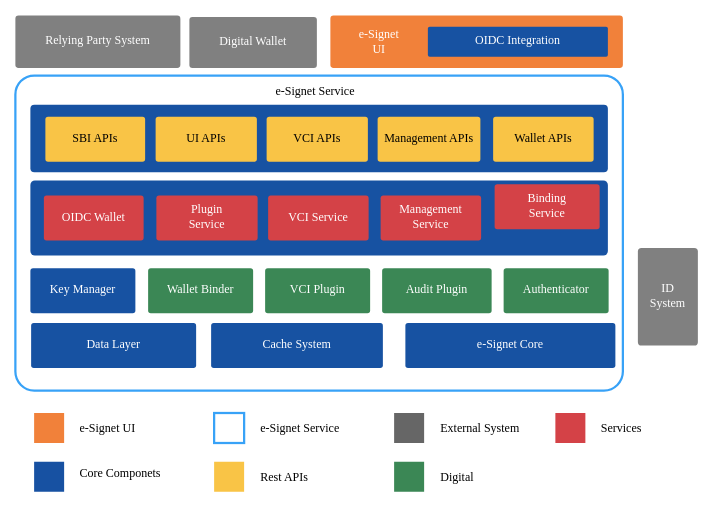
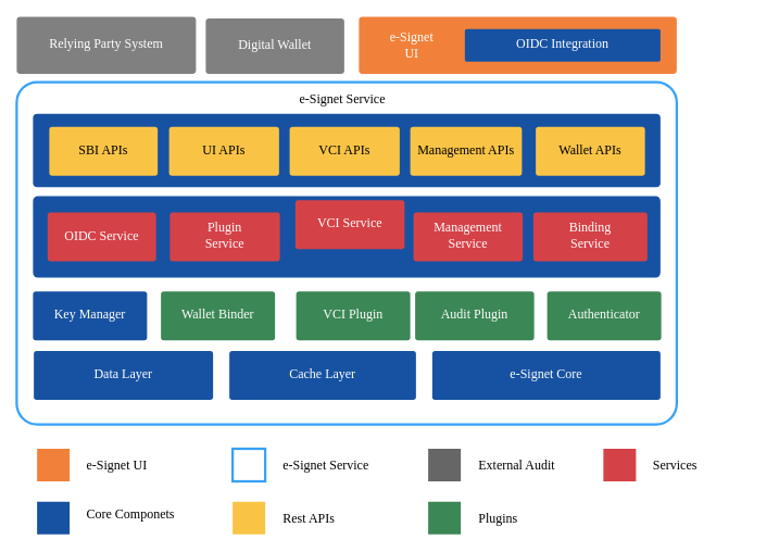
  <mxCell id="0" />
  <mxCell id="1" parent="0" />
  <mxCell id="2" value="" style="rounded=1;whiteSpace=wrap;html=1;strokeColor=#38a2f7;fillColor=none;fontFamily=Montserrat-Semibold;fontSize=12;fontStyle=0;fontColor=#FFFFFF;fontSource=https%3A%2F%2Ffonts.googleapis.com%2Fcss%3Ffamily%3DMontserrat-Semibold;shadow=0;strokeWidth=3;arcSize=6;spacing=3;spacingTop=-5;gradientColor=none;" parent="1" vertex="1"><mxGeometry x="20" y="100" width="810" height="420" as="geometry" /></mxCell>
  <mxCell id="3" value="" style="rounded=1;whiteSpace=wrap;html=1;strokeColor=none;fillColor=#f1813a;fontFamily=Montserrat-Semibold;fontSize=12;fontStyle=0;fontColor=#FFFFFF;fontSource=https%3A%2F%2Ffonts.googleapis.com%2Fcss%3Ffamily%3DMontserrat-Semibold;shadow=0;strokeWidth=3;arcSize=6;spacing=3;spacingTop=-5;gradientColor=none;" parent="1" vertex="1"><mxGeometry x="440" y="20" width="390" height="70" as="geometry" /></mxCell>
  <mxCell id="4" value="&lt;font style=&quot;font-size: 16px;&quot;&gt;Relying Party System&lt;/font&gt;" style="rounded=1;whiteSpace=wrap;html=1;strokeColor=none;fillColor=#808080;fontFamily=Montserrat-Semibold;fontSize=12;fontStyle=0;fontColor=#FFFFFF;fontSource=https%3A%2F%2Ffonts.googleapis.com%2Fcss%3Ffamily%3DMontserrat-Semibold;align=center;verticalAlign=middle;shadow=0;strokeWidth=3;arcSize=6;spacing=3;spacingTop=-5;gradientColor=none;" parent="1" vertex="1"><mxGeometry x="20" y="20" width="220" height="70" as="geometry" /></mxCell>
  <mxCell id="5" value="" style="rounded=1;whiteSpace=wrap;html=1;fillColor=#1752a2;strokeColor=none;fontFamily=Montserrat-Semibold;fontSize=12;fontStyle=0;fontColor=#FFFFFF;fontSource=https%3A%2F%2Ffonts.googleapis.com%2Fcss%3Ffamily%3DMontserrat-Semibold;shadow=0;strokeWidth=3;arcSize=6;spacing=3;spacingTop=-5;gradientColor=none;" parent="1" vertex="1"><mxGeometry x="40" y="139" width="770" height="90" as="geometry" /></mxCell>
  <mxCell id="6" value="&lt;font color=&quot;#000000&quot; style=&quot;font-size: 16px;&quot;&gt;SBI APIs&lt;/font&gt;" style="rounded=1;whiteSpace=wrap;html=1;fillColor=#f9c446;strokeColor=none;fontFamily=Montserrat-Semibold;fontSize=12;fontStyle=0;fontColor=#FFFFFF;fontSource=https%3A%2F%2Ffonts.googleapis.com%2Fcss%3Ffamily%3DMontserrat-Semibold;shadow=0;strokeWidth=3;arcSize=6;spacing=3;spacingTop=-5;gradientColor=none;" parent="1" vertex="1"><mxGeometry x="60" y="155" width="133" height="60" as="geometry" /></mxCell>
  <mxCell id="7" value="" style="rounded=1;whiteSpace=wrap;html=1;fillColor=#1752a2;strokeColor=none;fontFamily=Montserrat-Semibold;fontSize=12;fontStyle=0;fontColor=#FFFFFF;fontSource=https%3A%2F%2Ffonts.googleapis.com%2Fcss%3Ffamily%3DMontserrat-Semibold;shadow=0;strokeWidth=3;arcSize=6;spacing=3;spacingTop=-5;gradientColor=none;" parent="1" vertex="1"><mxGeometry x="40" y="240" width="770" height="100" as="geometry" /></mxCell>
- <mxCell id="8" value="OIDC Wallet" style="rounded=1;whiteSpace=wrap;html=1;fillColor=#d44247;strokeColor=none;fontFamily=Montserrat-Semibold;fontSize=16;fontStyle=0;fontColor=#FFFFFF;fontSource=https%3A%2F%2Ffonts.googleapis.com%2Fcss%3Ffamily%3DMontserrat-Semibold;shadow=0;strokeWidth=3;arcSize=6;spacing=3;spacingTop=-5;gradientColor=none;" parent="1" vertex="1"><mxGeometry x="58" y="260" width="133" height="60" as="geometry" /></mxCell>
+ <mxCell id="8" value="OIDC Service" style="rounded=1;whiteSpace=wrap;html=1;fillColor=#d44247;strokeColor=none;fontFamily=Montserrat-Semibold;fontSize=16;fontStyle=0;fontColor=#FFFFFF;fontSource=https%3A%2F%2Ffonts.googleapis.com%2Fcss%3Ffamily%3DMontserrat-Semibold;shadow=0;strokeWidth=3;arcSize=6;spacing=3;spacingTop=-5;gradientColor=none;" parent="1" vertex="1"><mxGeometry x="58" y="260" width="133" height="60" as="geometry" /></mxCell>
  <mxCell id="9" value="Key Manager" style="rounded=1;whiteSpace=wrap;html=1;strokeColor=none;fontFamily=Montserrat-Semibold;fontSize=16;fontStyle=0;fillColor=#1752a2;fontColor=#FFFFFF;fontSource=https%3A%2F%2Ffonts.googleapis.com%2Fcss%3Ffamily%3DMontserrat-Semibold;shadow=0;strokeWidth=3;arcSize=6;spacing=3;spacingTop=-5;gradientColor=none;" parent="1" vertex="1"><mxGeometry x="40" y="357" width="140" height="60" as="geometry" /></mxCell>
  <mxCell id="10" value="Data Layer" style="rounded=1;whiteSpace=wrap;html=1;strokeColor=none;fontFamily=Montserrat-Semibold;fontSize=16;fontStyle=0;fillColor=#1752a2;fontColor=#FFFFFF;fontSource=https%3A%2F%2Ffonts.googleapis.com%2Fcss%3Ffamily%3DMontserrat-Semibold;shadow=0;strokeWidth=3;arcSize=6;spacing=3;spacingTop=-5;gradientColor=none;" parent="1" vertex="1"><mxGeometry x="41" y="430" width="220" height="60" as="geometry" /></mxCell>
- <mxCell id="11" value="Cache System" style="rounded=1;whiteSpace=wrap;html=1;strokeColor=none;fontFamily=Montserrat-Semibold;fontSize=16;fontStyle=0;fillColor=#1752a2;fontColor=#FFFFFF;fontSource=https%3A%2F%2Ffonts.googleapis.com%2Fcss%3Ffamily%3DMontserrat-Semibold;shadow=0;strokeWidth=3;arcSize=6;spacing=3;spacingTop=-5;gradientColor=none;" parent="1" vertex="1"><mxGeometry x="281" y="430" width="229" height="60" as="geometry" /></mxCell>
- <mxCell id="12" value="e-Signet Core" style="rounded=1;whiteSpace=wrap;html=1;strokeColor=none;fontFamily=Montserrat-Semibold;fontSize=16;fontStyle=0;fillColor=#1752a2;fontColor=#FFFFFF;fontSource=https%3A%2F%2Ffonts.googleapis.com%2Fcss%3Ffamily%3DMontserrat-Semibold;shadow=0;strokeWidth=3;arcSize=6;spacing=3;spacingTop=-5;gradientColor=none;" parent="1" vertex="1"><mxGeometry x="540" y="430" width="280" height="60" as="geometry" /></mxCell>
+ <mxCell id="11" value="Cache Layer" style="rounded=1;whiteSpace=wrap;html=1;strokeColor=none;fontFamily=Montserrat-Semibold;fontSize=16;fontStyle=0;fillColor=#1752a2;fontColor=#FFFFFF;fontSource=https%3A%2F%2Ffonts.googleapis.com%2Fcss%3Ffamily%3DMontserrat-Semibold;shadow=0;strokeWidth=3;arcSize=6;spacing=3;spacingTop=-5;gradientColor=none;" parent="1" vertex="1"><mxGeometry x="281" y="430" width="229" height="60" as="geometry" /></mxCell>
+ <mxCell id="12" value="e-Signet Core" style="rounded=1;whiteSpace=wrap;html=1;strokeColor=none;fontFamily=Montserrat-Semibold;fontSize=16;fontStyle=0;fillColor=#1752a2;fontColor=#FFFFFF;fontSource=https%3A%2F%2Ffonts.googleapis.com%2Fcss%3Ffamily%3DMontserrat-Semibold;shadow=0;strokeWidth=3;arcSize=6;spacing=3;spacingTop=-5;gradientColor=none;" parent="1" vertex="1"><mxGeometry x="530" y="430" width="280" height="60" as="geometry" /></mxCell>
  <mxCell id="13" value="&lt;font color=&quot;#000000&quot; style=&quot;font-size: 16px;&quot;&gt;e-Signet Service&lt;/font&gt;" style="text;html=1;strokeColor=none;fillColor=none;align=center;verticalAlign=middle;whiteSpace=wrap;rounded=0;fontFamily=Montserrat-Semibold;fontSize=16;fontStyle=0;fontColor=#FFFFFF;fontSource=https%3A%2F%2Ffonts.googleapis.com%2Fcss%3Ffamily%3DMontserrat-Semibold;" parent="1" vertex="1"><mxGeometry x="350" y="105" width="140" height="30" as="geometry" /></mxCell>
  <mxCell id="14" value="&lt;font style=&quot;font-size: 16px;&quot;&gt;OIDC Integration&lt;/font&gt;" style="rounded=1;whiteSpace=wrap;html=1;fillColor=#1752a2;strokeColor=none;fontFamily=Montserrat-Semibold;fontSize=12;fontStyle=0;fontColor=#FFFFFF;fontSource=https%3A%2F%2Ffonts.googleapis.com%2Fcss%3Ffamily%3DMontserrat-Semibold;shadow=0;strokeWidth=3;arcSize=6;spacing=3;spacingTop=-5;gradientColor=none;" parent="1" vertex="1"><mxGeometry x="570" y="35" width="240" height="40" as="geometry" /></mxCell>
  <mxCell id="15" value="e-Signet&lt;br style=&quot;font-size: 16px;&quot;&gt;UI" style="text;html=1;strokeColor=none;fillColor=none;align=center;verticalAlign=middle;whiteSpace=wrap;rounded=0;fontFamily=Montserrat-Semibold;fontSize=16;fontStyle=0;fontColor=#FFFFFF;fontSource=https%3A%2F%2Ffonts.googleapis.com%2Fcss%3Ffamily%3DMontserrat-Semibold;" parent="1" vertex="1"><mxGeometry x="450" y="40" width="110" height="30" as="geometry" /></mxCell>
  <mxCell id="16" value="" style="rounded=0;whiteSpace=wrap;html=1;fillColor=#f1813a;strokeColor=none;fontColor=#FFFFFF;fontFamily=Montserrat-Semibold;fontSource=https%3A%2F%2Ffonts.googleapis.com%2Fcss%3Ffamily%3DMontserrat-Semibold;fontStyle=0;fontSize=16;" parent="1" vertex="1"><mxGeometry x="45" y="550" width="40" height="40" as="geometry" /></mxCell>
- <mxCell id="17" value="&lt;font style=&quot;font-size: 16px;&quot;&gt;&lt;span style=&quot;font-size: 16px;&quot;&gt;ID&lt;br style=&quot;font-size: 16px;&quot;&gt;System&lt;/span&gt;&lt;/font&gt;" style="rounded=1;whiteSpace=wrap;html=1;fillColor=#808080;strokeColor=none;fontColor=#FFFFFF;fontFamily=Montserrat-Semibold;fontSource=https%3A%2F%2Ffonts.googleapis.com%2Fcss%3Ffamily%3DMontserrat-Semibold;fontStyle=0;fontSize=12;shadow=0;strokeWidth=3;arcSize=6;spacing=3;spacingTop=-5;gradientColor=none;" parent="1" vertex="1"><mxGeometry x="850" y="330" width="80" height="130" as="geometry" /></mxCell>
  <mxCell id="18" value="&lt;font style=&quot;font-size: 16px;&quot;&gt;&lt;span style=&quot;font-size: 16px;&quot;&gt;Digital Wallet&lt;/span&gt;&lt;/font&gt;" style="rounded=1;whiteSpace=wrap;html=1;fillColor=#808080;strokeColor=none;fontColor=#FFFFFF;fontFamily=Montserrat-Semibold;fontSource=https%3A%2F%2Ffonts.googleapis.com%2Fcss%3Ffamily%3DMontserrat-Semibold;fontStyle=0;fontSize=12;shadow=0;strokeWidth=3;arcSize=6;spacing=3;spacingTop=-5;gradientColor=none;" parent="1" vertex="1"><mxGeometry x="252" y="22" width="170" height="68" as="geometry" /></mxCell>
  <mxCell id="19" value="" style="rounded=0;whiteSpace=wrap;html=1;fillColor=none;strokeColor=#38a2f7;fontColor=#FFFFFF;fontFamily=Montserrat-Semibold;fontSource=https%3A%2F%2Ffonts.googleapis.com%2Fcss%3Ffamily%3DMontserrat-Semibold;fontStyle=0;fontSize=16;strokeWidth=3;" parent="1" vertex="1"><mxGeometry x="285" y="550" width="40" height="40" as="geometry" /></mxCell>
  <mxCell id="20" value="" style="rounded=0;whiteSpace=wrap;html=1;fillColor=#666666;strokeColor=none;fontColor=#FFFFFF;fontFamily=Montserrat-Semibold;fontSource=https%3A%2F%2Ffonts.googleapis.com%2Fcss%3Ffamily%3DMontserrat-Semibold;fontStyle=0;fontSize=16;" parent="1" vertex="1"><mxGeometry x="525" y="550" width="40" height="40" as="geometry" /></mxCell>
  <mxCell id="21" value="" style="rounded=0;whiteSpace=wrap;html=1;fillColor=#1751a2;strokeColor=none;fontColor=#FFFFFF;fontFamily=Montserrat-Semibold;fontSource=https%3A%2F%2Ffonts.googleapis.com%2Fcss%3Ffamily%3DMontserrat-Semibold;fontStyle=0;fontSize=16;" parent="1" vertex="1"><mxGeometry x="45" y="615" width="40" height="40" as="geometry" /></mxCell>
  <mxCell id="22" value="" style="rounded=0;whiteSpace=wrap;html=1;fillColor=#f9c446;strokeColor=none;fontColor=#FFFFFF;fontFamily=Montserrat-Semibold;fontSource=https%3A%2F%2Ffonts.googleapis.com%2Fcss%3Ffamily%3DMontserrat-Semibold;fontStyle=0;fontSize=16;" parent="1" vertex="1"><mxGeometry x="285" y="615" width="40" height="40" as="geometry" /></mxCell>
  <mxCell id="23" value="" style="rounded=0;whiteSpace=wrap;html=1;fillColor=#3b8755;strokeColor=none;fontColor=#FFFFFF;fontFamily=Montserrat-Semibold;fontSource=https%3A%2F%2Ffonts.googleapis.com%2Fcss%3Ffamily%3DMontserrat-Semibold;fontStyle=0;fontSize=16;" parent="1" vertex="1"><mxGeometry x="525" y="615" width="40" height="40" as="geometry" /></mxCell>
  <mxCell id="24" value="e-Signet UI" style="text;html=1;strokeColor=none;fillColor=none;align=left;verticalAlign=middle;whiteSpace=wrap;rounded=0;fontFamily=Montserrat-Semibold;fontSize=16;fontStyle=0;fontSource=https%3A%2F%2Ffonts.googleapis.com%2Fcss%3Ffamily%3DMontserrat-Semibold;" parent="1" vertex="1"><mxGeometry x="104" y="555" width="135" height="30" as="geometry" /></mxCell>
  <mxCell id="25" value="Core Componets" style="text;html=1;strokeColor=none;fillColor=none;align=left;verticalAlign=middle;whiteSpace=wrap;rounded=0;fontFamily=Montserrat-Semibold;fontSize=16;fontStyle=0;fontSource=https%3A%2F%2Ffonts.googleapis.com%2Fcss%3Ffamily%3DMontserrat-Semibold;" parent="1" vertex="1"><mxGeometry x="104" y="615" width="135" height="30" as="geometry" /></mxCell>
  <mxCell id="26" value="e-Signet Service" style="text;html=1;strokeColor=none;fillColor=none;align=left;verticalAlign=middle;whiteSpace=wrap;rounded=0;fontFamily=Montserrat-Semibold;fontSize=16;fontStyle=0;fontSource=https%3A%2F%2Ffonts.googleapis.com%2Fcss%3Ffamily%3DMontserrat-Semibold;" parent="1" vertex="1"><mxGeometry x="345" y="555" width="135" height="30" as="geometry" /></mxCell>
  <mxCell id="27" value="Rest APIs" style="text;html=1;strokeColor=none;fillColor=none;align=left;verticalAlign=middle;whiteSpace=wrap;rounded=0;fontFamily=Montserrat-Semibold;fontSize=16;fontStyle=0;fontSource=https%3A%2F%2Ffonts.googleapis.com%2Fcss%3Ffamily%3DMontserrat-Semibold;" parent="1" vertex="1"><mxGeometry x="345" y="620" width="135" height="30" as="geometry" /></mxCell>
- <mxCell id="28" value="External System" style="text;html=1;strokeColor=none;fillColor=none;align=left;verticalAlign=middle;whiteSpace=wrap;rounded=0;fontFamily=Montserrat-Semibold;fontSize=16;fontStyle=0;fontSource=https%3A%2F%2Ffonts.googleapis.com%2Fcss%3Ffamily%3DMontserrat-Semibold;" parent="1" vertex="1"><mxGeometry x="585" y="555" width="135" height="30" as="geometry" /></mxCell>
- <mxCell id="29" value="Digital" style="text;html=1;strokeColor=none;fillColor=none;align=left;verticalAlign=middle;whiteSpace=wrap;rounded=0;fontFamily=Montserrat-Semibold;fontSize=16;fontStyle=0;fontSource=https%3A%2F%2Ffonts.googleapis.com%2Fcss%3Ffamily%3DMontserrat-Semibold;" parent="1" vertex="1"><mxGeometry x="585" y="620" width="135" height="30" as="geometry" /></mxCell>
+ <mxCell id="28" value="External Audit" style="text;html=1;strokeColor=none;fillColor=none;align=left;verticalAlign=middle;whiteSpace=wrap;rounded=0;fontFamily=Montserrat-Semibold;fontSize=16;fontStyle=0;fontSource=https%3A%2F%2Ffonts.googleapis.com%2Fcss%3Ffamily%3DMontserrat-Semibold;" parent="1" vertex="1"><mxGeometry x="585" y="555" width="135" height="30" as="geometry" /></mxCell>
+ <mxCell id="29" value="Plugins" style="text;html=1;strokeColor=none;fillColor=none;align=left;verticalAlign=middle;whiteSpace=wrap;rounded=0;fontFamily=Montserrat-Semibold;fontSize=16;fontStyle=0;fontSource=https%3A%2F%2Ffonts.googleapis.com%2Fcss%3Ffamily%3DMontserrat-Semibold;" parent="1" vertex="1"><mxGeometry x="585" y="620" width="135" height="30" as="geometry" /></mxCell>
  <mxCell id="30" value="" style="rounded=0;whiteSpace=wrap;html=1;fillColor=#d44247;strokeColor=none;fontColor=#FFFFFF;fontFamily=Montserrat-Semibold;fontSource=https%3A%2F%2Ffonts.googleapis.com%2Fcss%3Ffamily%3DMontserrat-Semibold;fontStyle=0;fontSize=16;" parent="1" vertex="1"><mxGeometry x="740" y="550" width="40" height="40" as="geometry" /></mxCell>
  <mxCell id="31" value="Services" style="text;html=1;strokeColor=none;fillColor=none;align=left;verticalAlign=middle;whiteSpace=wrap;rounded=0;fontFamily=Montserrat-Semibold;fontSize=16;fontStyle=0;fontSource=https%3A%2F%2Ffonts.googleapis.com%2Fcss%3Ffamily%3DMontserrat-Semibold;" parent="1" vertex="1"><mxGeometry x="799" y="555" width="135" height="30" as="geometry" /></mxCell>
  <mxCell id="32" value="Wallet Binder" style="rounded=1;whiteSpace=wrap;html=1;strokeColor=none;fontFamily=Montserrat-Semibold;fontSize=16;fontStyle=0;fillColor=#3b8755;fontColor=#FFFFFF;fontSource=https%3A%2F%2Ffonts.googleapis.com%2Fcss%3Ffamily%3DMontserrat-Semibold;shadow=0;strokeWidth=3;arcSize=6;spacing=3;spacingTop=-5;gradientColor=none;" parent="1" vertex="1"><mxGeometry x="197" y="357" width="140" height="60" as="geometry" /></mxCell>
  <mxCell id="33" value="Plugin&lt;br style=&quot;font-size: 16px;&quot;&gt;Service" style="rounded=1;whiteSpace=wrap;html=1;fillColor=#d44247;strokeColor=none;fontFamily=Montserrat-Semibold;fontSize=16;fontStyle=0;fontColor=#FFFFFF;fontSource=https%3A%2F%2Ffonts.googleapis.com%2Fcss%3Ffamily%3DMontserrat-Semibold;shadow=0;strokeWidth=3;arcSize=6;spacing=3;spacingTop=-5;gradientColor=none;" parent="1" vertex="1"><mxGeometry x="208" y="260" width="135" height="60" as="geometry" /></mxCell>
- <mxCell id="34" value="VCI Service" style="rounded=1;whiteSpace=wrap;html=1;fillColor=#d44247;strokeColor=none;fontFamily=Montserrat-Semibold;fontSize=16;fontStyle=0;fontColor=#FFFFFF;fontSource=https%3A%2F%2Ffonts.googleapis.com%2Fcss%3Ffamily%3DMontserrat-Semibold;shadow=0;strokeWidth=3;arcSize=6;spacing=3;spacingTop=-5;gradientColor=none;" parent="1" vertex="1"><mxGeometry x="357" y="260" width="134" height="60" as="geometry" /></mxCell>
+ <mxCell id="34" value="VCI Service" style="rounded=1;whiteSpace=wrap;html=1;fillColor=#d44247;strokeColor=none;fontFamily=Montserrat-Semibold;fontSize=16;fontStyle=0;fontColor=#FFFFFF;fontSource=https%3A%2F%2Ffonts.googleapis.com%2Fcss%3Ffamily%3DMontserrat-Semibold;shadow=0;strokeWidth=3;arcSize=6;spacing=3;spacingTop=-5;gradientColor=none;" parent="1" vertex="1"><mxGeometry x="362" y="245" width="134" height="60" as="geometry" /></mxCell>
  <mxCell id="35" value="Management Service" style="rounded=1;whiteSpace=wrap;html=1;fillColor=#d44247;strokeColor=none;fontFamily=Montserrat-Semibold;fontSize=16;fontStyle=0;fontColor=#FFFFFF;fontSource=https%3A%2F%2Ffonts.googleapis.com%2Fcss%3Ffamily%3DMontserrat-Semibold;shadow=0;strokeWidth=3;arcSize=6;spacing=3;spacingTop=-5;gradientColor=none;" parent="1" vertex="1"><mxGeometry x="507" y="260" width="134" height="60" as="geometry" /></mxCell>
- <mxCell id="36" value="Binding&lt;br style=&quot;font-size: 16px;&quot;&gt;Service" style="rounded=1;whiteSpace=wrap;html=1;fillColor=#d44247;strokeColor=none;fontFamily=Montserrat-Semibold;fontSize=16;fontStyle=0;fontColor=#FFFFFF;fontSource=https%3A%2F%2Ffonts.googleapis.com%2Fcss%3Ffamily%3DMontserrat-Semibold;shadow=0;strokeWidth=3;arcSize=6;spacing=3;spacingTop=-5;gradientColor=none;" parent="1" vertex="1"><mxGeometry x="659" y="245" width="140" height="60" as="geometry" /></mxCell>
+ <mxCell id="36" value="Binding&lt;br style=&quot;font-size: 16px;&quot;&gt;Service" style="rounded=1;whiteSpace=wrap;html=1;fillColor=#d44247;strokeColor=none;fontFamily=Montserrat-Semibold;fontSize=16;fontStyle=0;fontColor=#FFFFFF;fontSource=https%3A%2F%2Ffonts.googleapis.com%2Fcss%3Ffamily%3DMontserrat-Semibold;shadow=0;strokeWidth=3;arcSize=6;spacing=3;spacingTop=-5;gradientColor=none;" parent="1" vertex="1"><mxGeometry x="654" y="260" width="140" height="60" as="geometry" /></mxCell>
  <mxCell id="37" value="UI APIs" style="rounded=1;whiteSpace=wrap;html=1;fillColor=#f9c446;strokeColor=none;fontFamily=Montserrat-Semibold;fontSize=16;fontStyle=0;fontColor=#000000;fontSource=https%3A%2F%2Ffonts.googleapis.com%2Fcss%3Ffamily%3DMontserrat-Semibold;shadow=0;strokeWidth=3;arcSize=6;spacing=3;spacingTop=-5;gradientColor=none;" parent="1" vertex="1"><mxGeometry x="207" y="155" width="135" height="60" as="geometry" /></mxCell>
  <mxCell id="38" value="Management APIs" style="rounded=1;whiteSpace=wrap;html=1;fillColor=#f9c446;strokeColor=none;fontFamily=Montserrat-Semibold;fontSize=16;fontStyle=0;fontColor=#000000;fontSource=https%3A%2F%2Ffonts.googleapis.com%2Fcss%3Ffamily%3DMontserrat-Semibold;shadow=0;strokeWidth=3;arcSize=6;spacing=3;spacingTop=-5;gradientColor=none;" parent="1" vertex="1"><mxGeometry x="503" y="155" width="137" height="60" as="geometry" /></mxCell>
  <mxCell id="39" value="Wallet APIs" style="rounded=1;whiteSpace=wrap;html=1;fillColor=#f9c446;strokeColor=none;fontFamily=Montserrat-Semibold;fontSize=16;fontStyle=0;fontColor=#000000;fontSource=https%3A%2F%2Ffonts.googleapis.com%2Fcss%3Ffamily%3DMontserrat-Semibold;shadow=0;strokeWidth=3;arcSize=6;spacing=3;spacingTop=-5;gradientColor=none;" parent="1" vertex="1"><mxGeometry x="657" y="155" width="134" height="60" as="geometry" /></mxCell>
  <mxCell id="40" value="VCI APIs" style="rounded=1;whiteSpace=wrap;html=1;fillColor=#f9c446;strokeColor=none;fontFamily=Montserrat-Semibold;fontSize=16;fontStyle=0;fontColor=#000000;fontSource=https%3A%2F%2Ffonts.googleapis.com%2Fcss%3Ffamily%3DMontserrat-Semibold;shadow=0;strokeWidth=3;arcSize=6;spacing=3;spacingTop=-5;gradientColor=none;" parent="1" vertex="1"><mxGeometry x="355" y="155" width="135" height="60" as="geometry" /></mxCell>
  <mxCell id="41" value="Audit Plugin" style="rounded=1;whiteSpace=wrap;html=1;strokeColor=none;fontFamily=Montserrat-Semibold;fontSize=16;fontStyle=0;fillColor=#3b8755;fontColor=#FFFFFF;fontSource=https%3A%2F%2Ffonts.googleapis.com%2Fcss%3Ffamily%3DMontserrat-Semibold;shadow=0;strokeWidth=3;arcSize=6;spacing=3;spacingTop=-5;gradientColor=none;" parent="1" vertex="1"><mxGeometry x="509" y="357" width="146" height="60" as="geometry" /></mxCell>
  <mxCell id="42" value="Authenticator" style="rounded=1;whiteSpace=wrap;html=1;strokeColor=none;fontFamily=Montserrat-Semibold;fontSize=16;fontStyle=0;fillColor=#3b8755;fontColor=#FFFFFF;fontSource=https%3A%2F%2Ffonts.googleapis.com%2Fcss%3Ffamily%3DMontserrat-Semibold;shadow=0;strokeWidth=3;arcSize=6;spacing=3;spacingTop=-5;gradientColor=none;" parent="1" vertex="1"><mxGeometry x="671" y="357" width="140" height="60" as="geometry" /></mxCell>
- <mxCell id="43" value="VCI Plugin" style="rounded=1;whiteSpace=wrap;html=1;strokeColor=none;fontFamily=Montserrat-Semibold;fontSize=16;fontStyle=0;fillColor=#3b8755;fontColor=#FFFFFF;fontSource=https%3A%2F%2Ffonts.googleapis.com%2Fcss%3Ffamily%3DMontserrat-Semibold;shadow=0;strokeWidth=3;arcSize=6;spacing=3;spacingTop=-5;gradientColor=none;" parent="1" vertex="1"><mxGeometry x="353" y="357" width="140" height="60" as="geometry" /></mxCell>
+ <mxCell id="43" value="VCI Plugin" style="rounded=1;whiteSpace=wrap;html=1;strokeColor=none;fontFamily=Montserrat-Semibold;fontSize=16;fontStyle=0;fillColor=#3b8755;fontColor=#FFFFFF;fontSource=https%3A%2F%2Ffonts.googleapis.com%2Fcss%3Ffamily%3DMontserrat-Semibold;shadow=0;strokeWidth=3;arcSize=6;spacing=3;spacingTop=-5;gradientColor=none;" parent="1" vertex="1"><mxGeometry x="363" y="357" width="140" height="60" as="geometry" /></mxCell>
